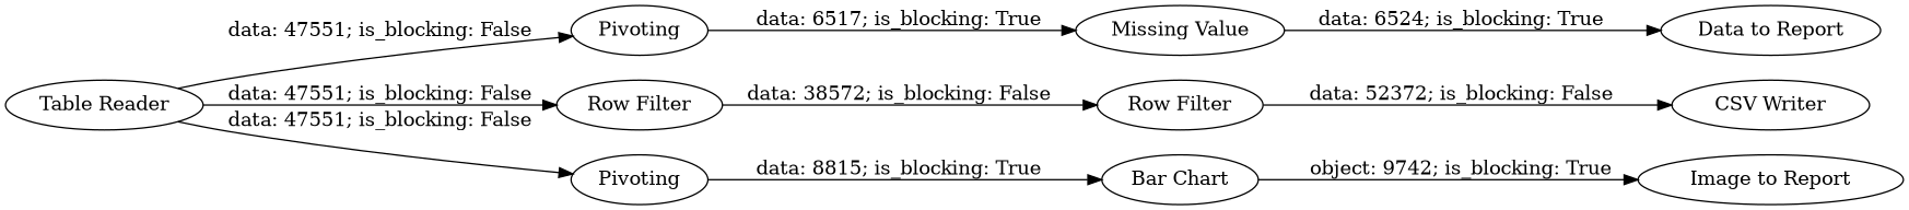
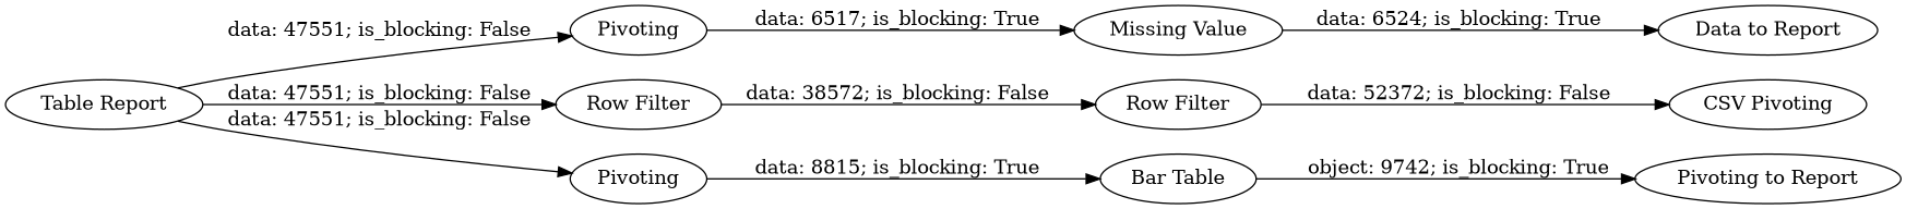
  digraph {
    rankdir=LR
-   n1 [label="Image to Report"]
+   n1 [label="Pivoting to Report"]
    n2 [label=Pivoting]
    n3 [label="Missing Value"]
    n4 [label="Data to Report"]
    n5 [label="Row Filter"]
    n6 [label="Row Filter"]
-   n7 [label="CSV Writer"]
-   n8 [label="Bar Chart"]
+   n7 [label="CSV Pivoting"]
+   n8 [label="Bar Table"]
    n9 [label=Pivoting]
-   n10 [label="Table Reader"]
+   n10 [label="Table Report"]
    n2 -> n3 [label="data: 6517; is_blocking: True"]
    n3 -> n4 [label="data: 6524; is_blocking: True"]
    n5 -> n6 [label="data: 38572; is_blocking: False"]
    n6 -> n7 [label="data: 52372; is_blocking: False"]
    n8 -> n1 [label="object: 9742; is_blocking: True"]
    n9 -> n8 [label="data: 8815; is_blocking: True"]
    n10 -> n2 [label="data: 47551; is_blocking: False"]
    n10 -> n5 [label="data: 47551; is_blocking: False"]
    n10 -> n9 [label="data: 47551; is_blocking: False"]
  }
